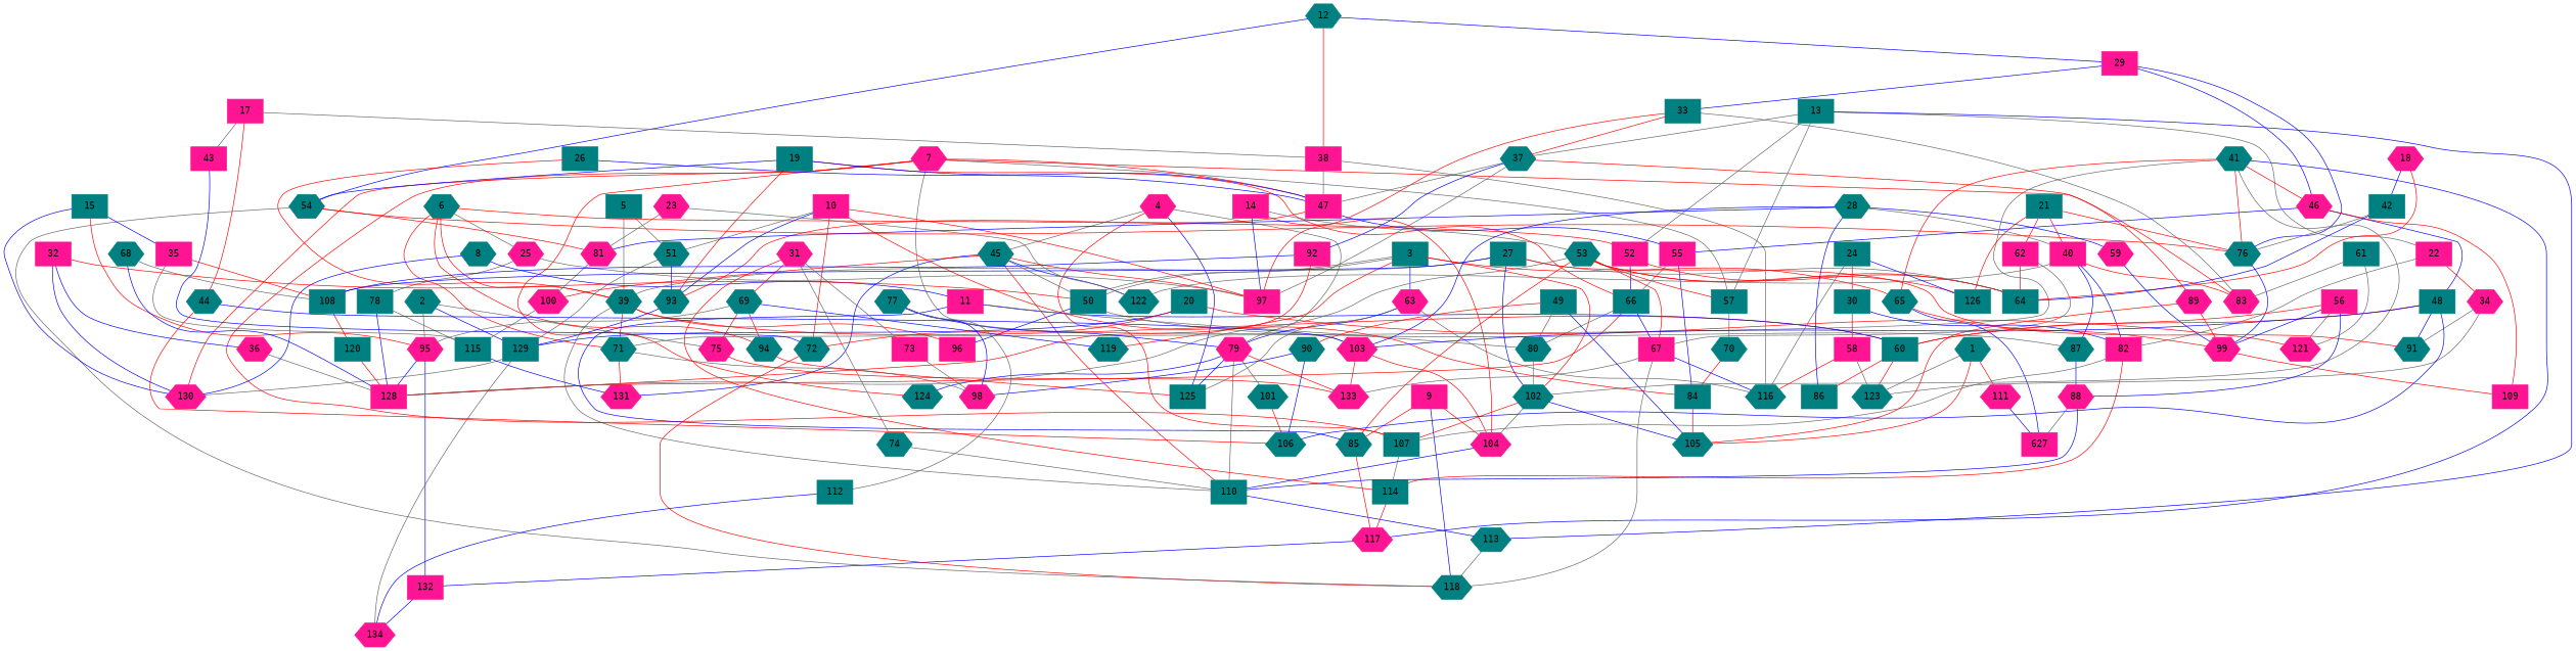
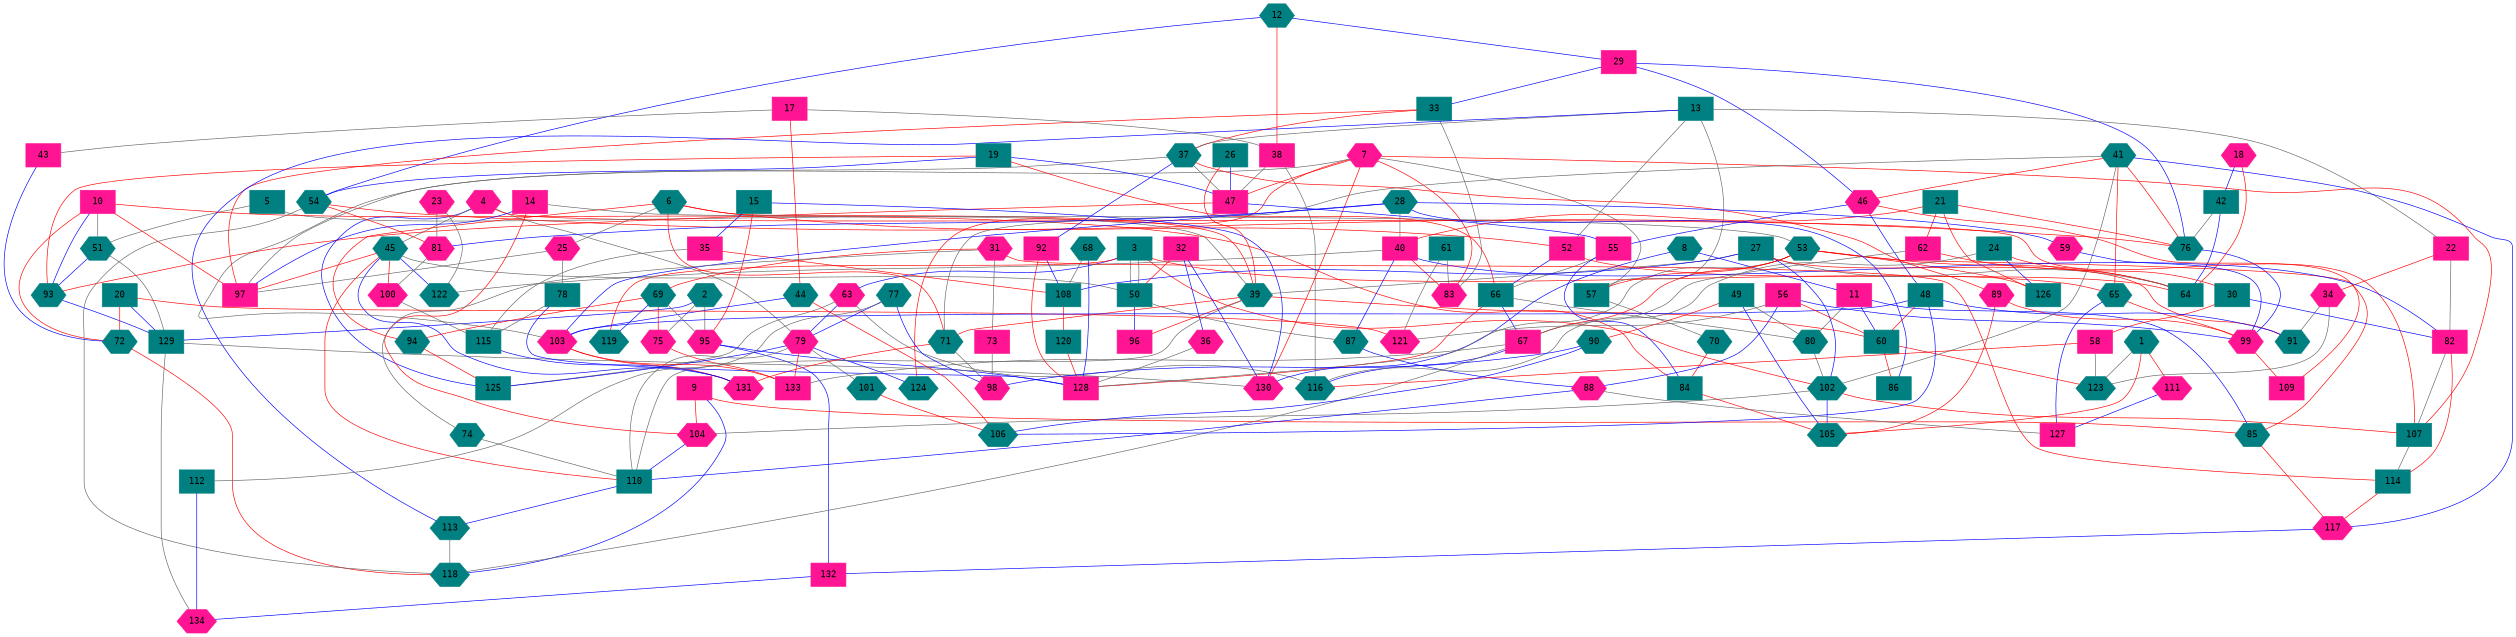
  graph {
    fontname="DejaVu Sans Mono"
    node [color=teal fontname="DejaVu Sans Mono" shape=hexagon style=filled]
    edge [color=red fontname="DejaVu Sans Mono"]
    1
    105
    111 [color=deeppink]
    123
-   127 [color=deeppink shape=box label=627]
+   127 [color=deeppink shape=box]
    75 [color=deeppink]
    2
    95 [color=deeppink]
    129 [shape=box]
-   133 [color=deeppink]
+   133 [color=deeppink shape=box]
    128 [color=deeppink shape=box]
    132 [color=deeppink shape=box]
    130 [color=deeppink]
    134 [color=deeppink]
    3 [shape=box]
    50 [shape=box]
    63 [color=deeppink]
    65
    102
    119
    96 [color=deeppink shape=box]
    87
    79 [color=deeppink]
    125 [shape=box]
    116
    99 [color=deeppink]
    107 [shape=box]
    104 [color=deeppink]
    4 [color=deeppink]
    45
    97 [color=deeppink shape=box]
    122
    131 [color=deeppink]
    110 [shape=box]
    100 [color=deeppink]
    124
    101
    114 [shape=box]
    5 [shape=box]
    39
    51
    71
    60 [shape=box]
    93
    6
    25 [color=deeppink]
    52 [color=deeppink shape=box]
    94
    78 [shape=box]
    64 [shape=box]
    66 [shape=box]
    98 [color=deeppink]
    7 [color=deeppink]
    47 [color=deeppink shape=box]
    57 [shape=box]
    83 [color=deeppink]
    103 [color=deeppink]
    55 [color=deeppink shape=box]
    70
    8
    11 [color=deeppink shape=box]
    85
    80
    9 [color=deeppink shape=box]
    118
    117 [color=deeppink]
    10 [color=deeppink shape=box]
    72
    84 [shape=box]
    86 [shape=box]
    29 [color=deeppink shape=box]
    12
    38 [color=deeppink shape=box]
    54
    76
    33 [shape=box]
    46 [color=deeppink]
    81 [color=deeppink]
    13 [shape=box]
    22 [color=deeppink shape=box]
    37
    113
    34 [color=deeppink]
    82 [color=deeppink shape=box]
    89 [color=deeppink]
    92 [color=deeppink shape=box]
    14 [color=deeppink shape=box]
    53
    126 [shape=box]
    67 [color=deeppink shape=box]
    15 [shape=box]
    35 [color=deeppink shape=box]
    108 [shape=box]
    115 [shape=box]
    41
    112 [shape=box]
    17 [color=deeppink shape=box]
    43 [color=deeppink shape=box]
    44
    106
    18 [color=deeppink]
    42 [shape=box]
    19 [shape=box]
    20 [shape=box]
    121 [color=deeppink]
    21 [shape=box]
    40 [color=deeppink shape=box]
    62 [color=deeppink shape=box]
    91
    23 [color=deeppink]
    24 [shape=box]
    30 [shape=box]
    58 [color=deeppink shape=box]
    26 [shape=box]
    27 [shape=box]
    120 [shape=box]
    28
    59 [color=deeppink]
    48 [shape=box]
    109 [color=deeppink shape=box]
    31 [color=deeppink]
    69
    73 [color=deeppink shape=box]
    74
    32 [color=deeppink shape=box]
    36 [color=deeppink]
    88 [color=deeppink]
    49 [shape=box]
    90
    56 [color=deeppink shape=box]
    61 [shape=box]
    68
    77
    1 -- 105
    1 -- 111
    1 -- 123 [color=gray40]
    111 -- 127 [color=blue]
    75 -- 133
    2 -- 75 [color=gray40]
    2 -- 95 [color=gray40]
    2 -- 129 [color=blue]
    95 -- 128 [color=blue]
    95 -- 132 [color=blue]
    129 -- 130 [color=gray40]
    129 -- 134 [color=gray40]
    132 -- 134 [color=blue]
    3 -- 50 [color=gray40]
    3 -- 50 [color=gray40]
    3 -- 63 [color=blue]
    3 -- 65
    3 -- 102
    3 -- 119
    50 -- 96 [color=blue]
    50 -- 87 [color=gray40]
    63 -- 79 [color=blue]
    63 -- 125 [color=gray40]
    63 -- 116 [color=gray40]
    65 -- 127 [color=blue]
    65 -- 99
    102 -- 105 [color=blue]
    102 -- 107
    102 -- 104 [color=gray40]
    87 -- 88 [color=blue]
    79 -- 133
    79 -- 125 [color=blue]
    79 -- 110 [color=gray40]
    79 -- 124 [color=blue]
    79 -- 101 [color=gray40]
    99 -- 109
    107 -- 114 [color=gray40]
    104 -- 110 [color=blue]
    4 -- 79 [color=gray40]
    4 -- 125 [color=blue]
    4 -- 107
    4 -- 45 [color=gray40]
    45 -- 50 [color=gray40]
    45 -- 97
    45 -- 122 [color=blue]
    45 -- 131 [color=blue]
    45 -- 110
    45 -- 100
    110 -- 113 [color=blue]
    100 -- 115 [color=gray40]
    101 -- 106
    114 -- 117
    5 -- 39 [color=gray40]
    5 -- 51 [color=gray40]
    39 -- 96
    39 -- 110 [color=gray40]
    39 -- 71
    39 -- 60
    51 -- 129 [color=gray40]
    51 -- 93 [color=blue]
    71 -- 131
    71 -- 98 [color=gray40]
    60 -- 123
    60 -- 86
    93 -- 129 [color=blue]
    6 -- 39
    6 -- 71
    6 -- 25 [color=gray40]
    6 -- 52
    6 -- 94
    25 -- 97 [color=gray40]
    25 -- 78 [color=gray40]
    52 -- 64
    52 -- 66 [color=blue]
    94 -- 125
    78 -- 128 [color=blue]
    78 -- 115 [color=gray40]
    66 -- 128
    66 -- 80 [color=gray40]
    66 -- 67 [color=blue]
    7 -- 130
    7 -- 107
    7 -- 124
    7 -- 47
    7 -- 57 [color=gray40]
    7 -- 83
    7 -- 103 [color=gray40]
    47 -- 93
    47 -- 55 [color=blue]
    57 -- 70 [color=gray40]
    103 -- 133
-   103 -- 104
+   103 -- 131
    55 -- 66 [color=gray40]
    55 -- 84 [color=blue]
    70 -- 84
    8 -- 130 [color=blue]
    8 -- 11 [color=blue]
    11 -- 60 [color=blue]
    11 -- 85 [color=blue]
    11 -- 80 [color=gray40]
    85 -- 117
    80 -- 102 [color=gray40]
    9 -- 104
    9 -- 85
    9 -- 118 [color=blue]
    117 -- 132 [color=blue]
    10 -- 97
    10 -- 51 [color=gray40]
    10 -- 93 [color=blue]
    10 -- 72
    10 -- 84
    72 -- 118
    84 -- 105
    29 -- 76 [color=blue]
    29 -- 33 [color=blue]
    29 -- 46 [color=blue]
    12 -- 29 [color=blue]
    12 -- 38
    12 -- 54 [color=blue]
    38 -- 116 [color=gray40]
    38 -- 47 [color=gray40]
    54 -- 118 [color=gray40]
    54 -- 76
    54 -- 81
    76 -- 99 [color=blue]
    33 -- 97
    33 -- 83 [color=gray40]
    33 -- 37
    46 -- 55 [color=blue]
    46 -- 48 [color=blue]
    46 -- 109
    81 -- 100 [color=gray40]
    13 -- 52 [color=gray40]
    13 -- 57 [color=gray40]
    13 -- 22 [color=gray40]
    13 -- 37 [color=gray40]
    13 -- 113 [color=blue]
    22 -- 34
    22 -- 82 [color=gray40]
    37 -- 97 [color=gray40]
    37 -- 47 [color=gray40]
    37 -- 89
    37 -- 92 [color=blue]
    113 -- 118 [color=gray40]
    34 -- 123 [color=gray40]
    34 -- 91 [color=gray40]
    82 -- 107 [color=gray40]
    82 -- 114
    89 -- 105
    89 -- 99
    92 -- 128
    92 -- 108 [color=blue]
    14 -- 104
    14 -- 97 [color=blue]
    14 -- 53 [color=gray40]
    53 -- 128 [color=gray40]
    53 -- 64
    53 -- 57
    53 -- 85
    53 -- 126
    53 -- 67
    67 -- 133 [color=gray40]
    67 -- 116 [color=blue]
    67 -- 118 [color=gray40]
    15 -- 95
    15 -- 130 [color=blue]
    15 -- 35 [color=blue]
    35 -- 108
    35 -- 115 [color=gray40]
    108 -- 120
    115 -- 131 [color=blue]
    41 -- 65
    41 -- 102 [color=gray40]
    41 -- 71 [color=gray40]
    41 -- 117 [color=blue]
    41 -- 76
    41 -- 46
    112 -- 134 [color=blue]
    17 -- 38 [color=gray40]
    17 -- 43 [color=gray40]
    17 -- 44
    43 -- 72 [color=blue]
    44 -- 103 [color=blue]
    44 -- 106
    18 -- 64
    18 -- 42 [color=blue]
    42 -- 64 [color=blue]
    42 -- 76 [color=gray40]
    19 -- 93
    19 -- 66
    19 -- 47 [color=blue]
    19 -- 54 [color=blue]
    20 -- 129 [color=blue]
    20 -- 72
    20 -- 121
    21 -- 76
    21 -- 126
    21 -- 40
    21 -- 62
    40 -- 87 [color=blue]
    40 -- 122 [color=gray40]
    40 -- 83
    40 -- 82 [color=blue]
    62 -- 64
    62 -- 67 [color=gray40]
    23 -- 122 [color=gray40]
    23 -- 81 [color=gray40]
    24 -- 116 [color=gray40]
    24 -- 126 [color=blue]
    24 -- 30
    30 -- 82 [color=blue]
    30 -- 58
    58 -- 123 [color=gray40]
    58 -- 116
    26 -- 39
    26 -- 47 [color=blue]
    27 -- 102 [color=blue]
    27 -- 39 [color=gray40]
    27 -- 64 [color=gray40]
    27 -- 108 [color=blue]
    27 -- 91
    120 -- 128
    28 -- 103 [color=blue]
    28 -- 86 [color=blue]
    28 -- 81 [color=blue]
    28 -- 40 [color=gray40]
    28 -- 59 [color=blue]
    59 -- 99 [color=blue]
    48 -- 60
    48 -- 103 [color=blue]
    48 -- 106 [color=blue]
    48 -- 91 [color=blue]
    31 -- 114
    31 -- 69
    31 -- 73 [color=gray40]
    31 -- 74 [color=gray40]
    69 -- 75
    69 -- 95 [color=gray40]
    69 -- 119 [color=blue]
    69 -- 94
    73 -- 98 [color=gray40]
    74 -- 110 [color=gray40]
    32 -- 130 [color=blue]
    32 -- 50
    32 -- 36 [color=blue]
    36 -- 128 [color=gray40]
    88 -- 127 [color=gray40]
    88 -- 110 [color=blue]
    49 -- 105 [color=blue]
    49 -- 80 [color=gray40]
    49 -- 90
    90 -- 98 [color=blue]
    90 -- 106 [color=blue]
    56 -- 99 [color=blue]
    56 -- 60
    56 -- 121 [color=gray40]
    56 -- 88 [color=blue]
    61 -- 83 [color=gray40]
    61 -- 121 [color=gray40]
    68 -- 128 [color=blue]
    68 -- 108 [color=gray40]
    77 -- 79 [color=blue]
    77 -- 98 [color=blue]
    77 -- 112 [color=gray40]
  }
